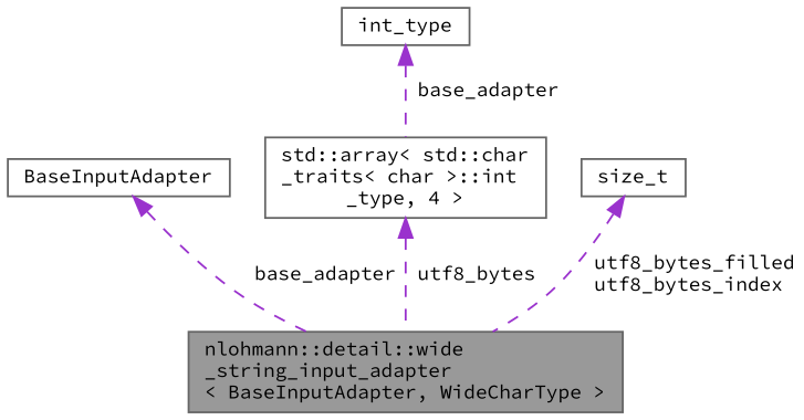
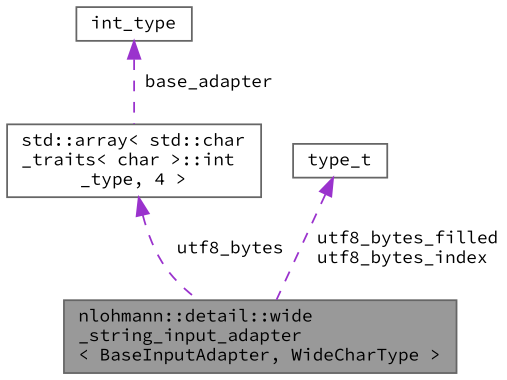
  digraph {
    fontname="Source Code Pro"
    node [color=gray40 fillcolor=white fontname="Source Code Pro" fontsize=10 shape=box style=filled]
    edge [color=darkorchid3 dir=back fontname="Source Code Pro" fontsize=10 labelfontname=Helvetica labelfontsize=10 style=dashed]
    n1 [fillcolor=grey60 fontcolor=black height=0.2 label="nlohmann::detail::wide\l_string_input_adapter\l\< BaseInputAdapter, WideCharType \>" width=0.4]
-   n2 [height=0.2 label=BaseInputAdapter width=0.4]
    n3 [height=0.2 label="std::array\< std::char\l_traits\< char \>::int\l_type, 4 \>" width=0.4]
    n4 [height=0.2 label=int_type width=0.4]
-   n5 [height=0.2 label=size_t width=0.4]
-   n2 -> n1 [label=" base_adapter"]
+   n5 [height=0.2 label=type_t width=0.4]
    n3 -> n1 [label=" utf8_bytes"]
    n4 -> n3 [label=" base_adapter"]
    n5 -> n1 [label=" utf8_bytes_filled\nutf8_bytes_index"]
  }
